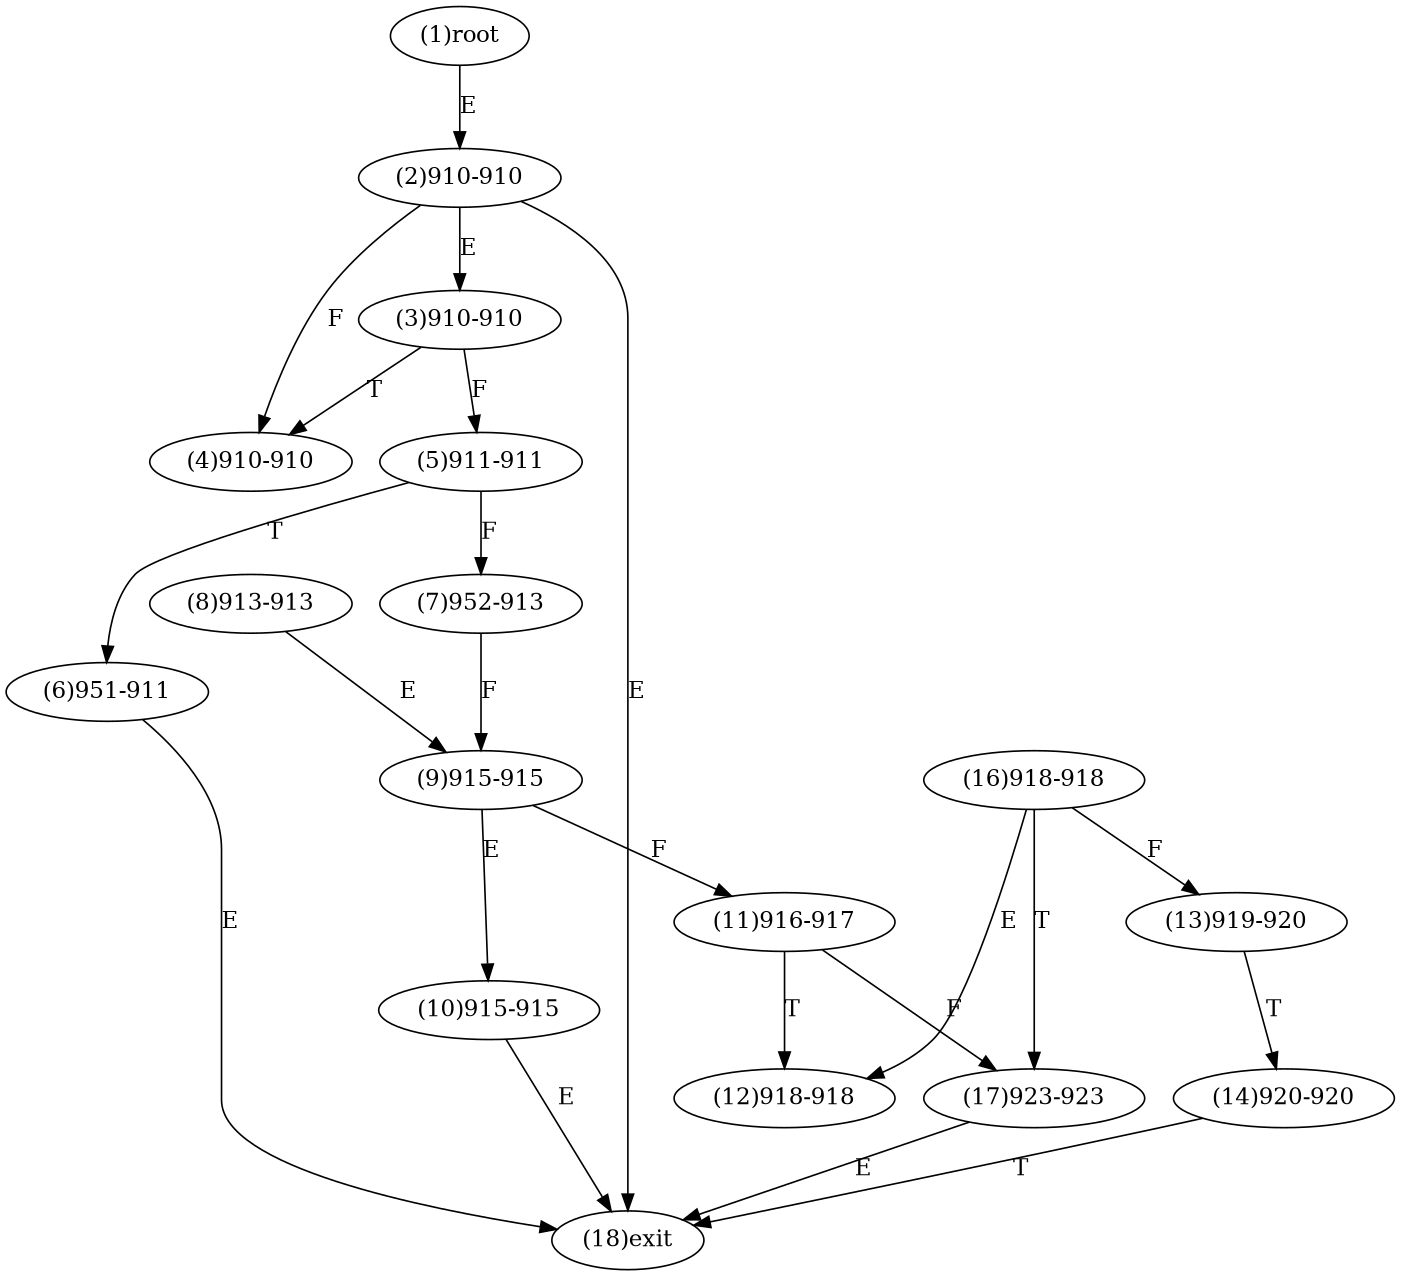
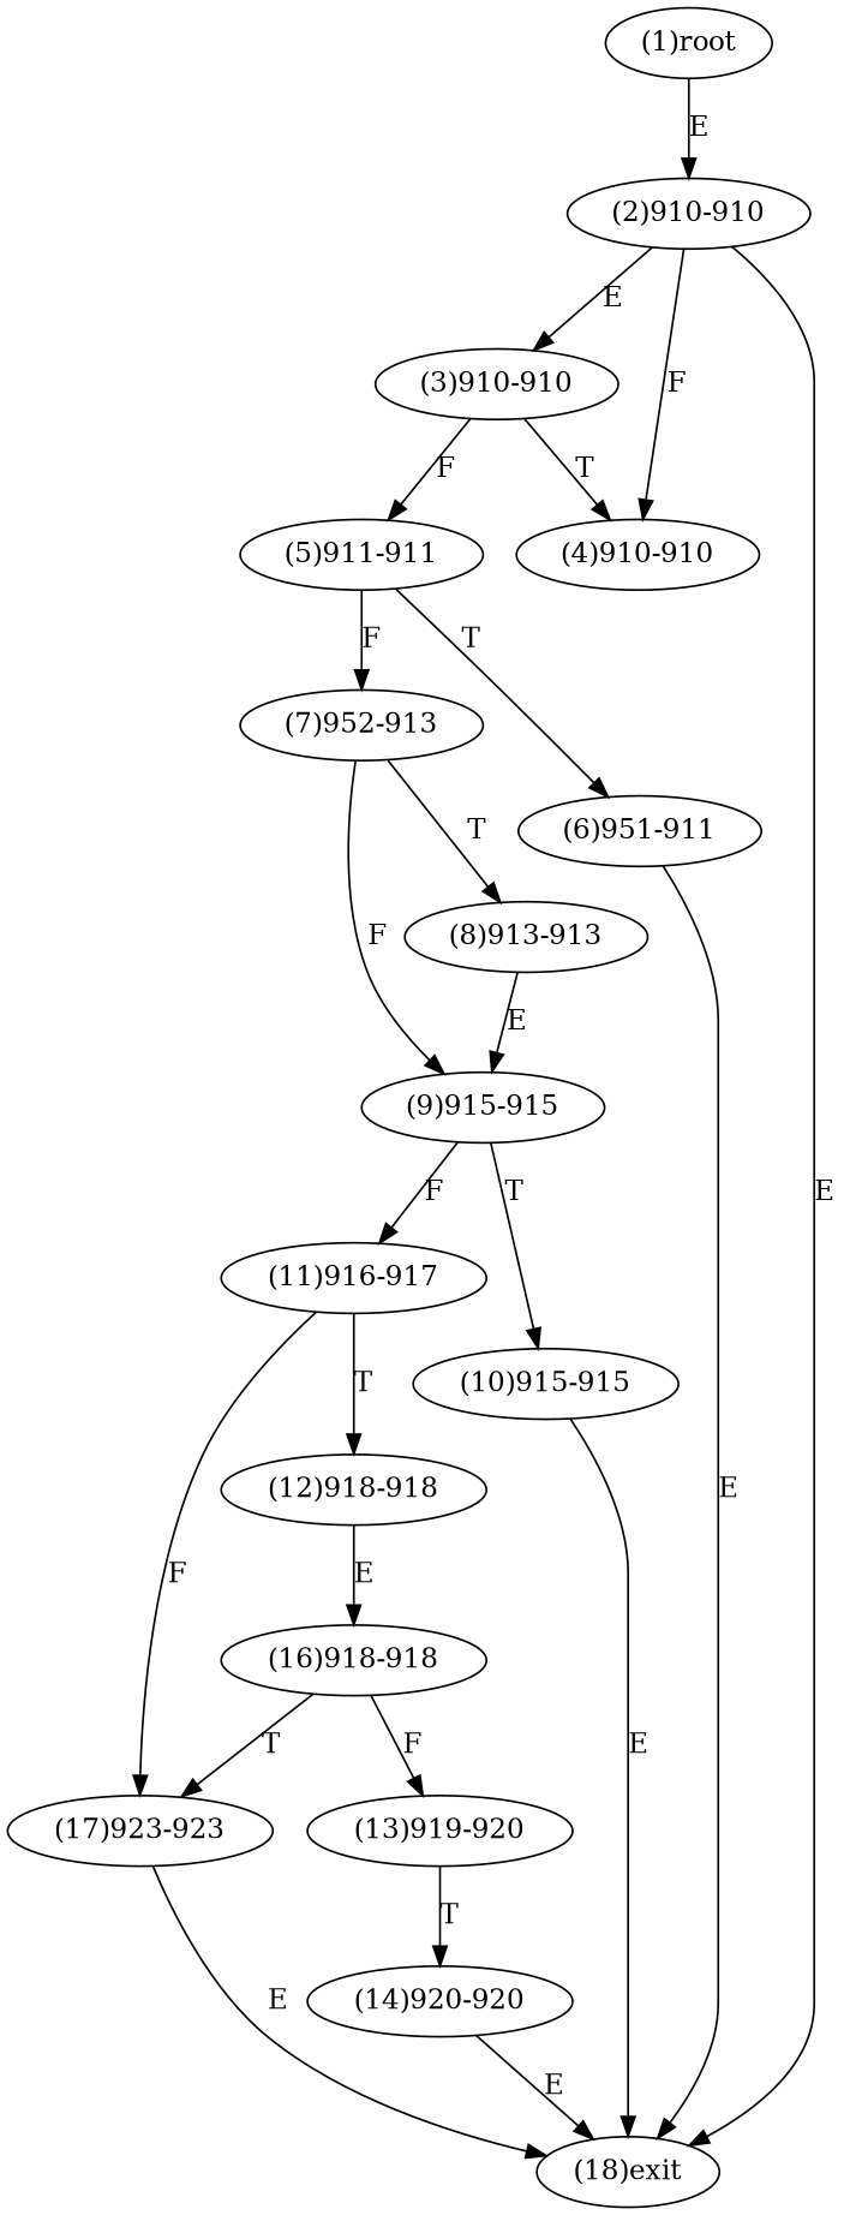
  digraph {
    n1 [label="(1)root"]
    n2 [label="(2)910-910"]
    n3 [label="(3)910-910"]
    n4 [label="(4)910-910"]
    n5 [label="(18)exit"]
    n6 [label="(5)911-911"]
    n7 [label="(6)951-911"]
    n8 [label="(7)952-913"]
    n9 [label="(8)913-913"]
    n10 [label="(9)915-915"]
    n11 [label="(10)915-915"]
    n12 [label="(11)916-917"]
    n13 [label="(12)918-918"]
    n14 [label="(17)923-923"]
    n15 [label="(16)918-918"]
    n16 [label="(13)919-920"]
    n17 [label="(14)920-920"]
    n1 -> n2 [label=E]
    n2 -> n3 [label=E]
    n2 -> n4 [label=F]
    n2 -> n5 [label=E]
    n3 -> n4 [label=T]
    n3 -> n6 [label=F]
    n6 -> n7 [label=T]
    n6 -> n8 [label=F]
    n7 -> n5 [label=E]
+   n8 -> n9 [label=T]
    n8 -> n10 [label=F]
    n9 -> n10 [label=E]
-   n10 -> n11 [label=E]
+   n10 -> n11 [label=T]
    n10 -> n12 [label=F]
    n11 -> n5 [label=E]
    n12 -> n13 [label=T]
    n12 -> n14 [label=F]
-   n15 -> n13 [label=E]
+   n13 -> n15 [label=E]
    n14 -> n5 [label=E]
    n15 -> n14 [label=T]
    n15 -> n16 [label=F]
    n16 -> n17 [label=T]
-   n17 -> n5 [label=T]
+   n17 -> n5 [label=E]
  }
